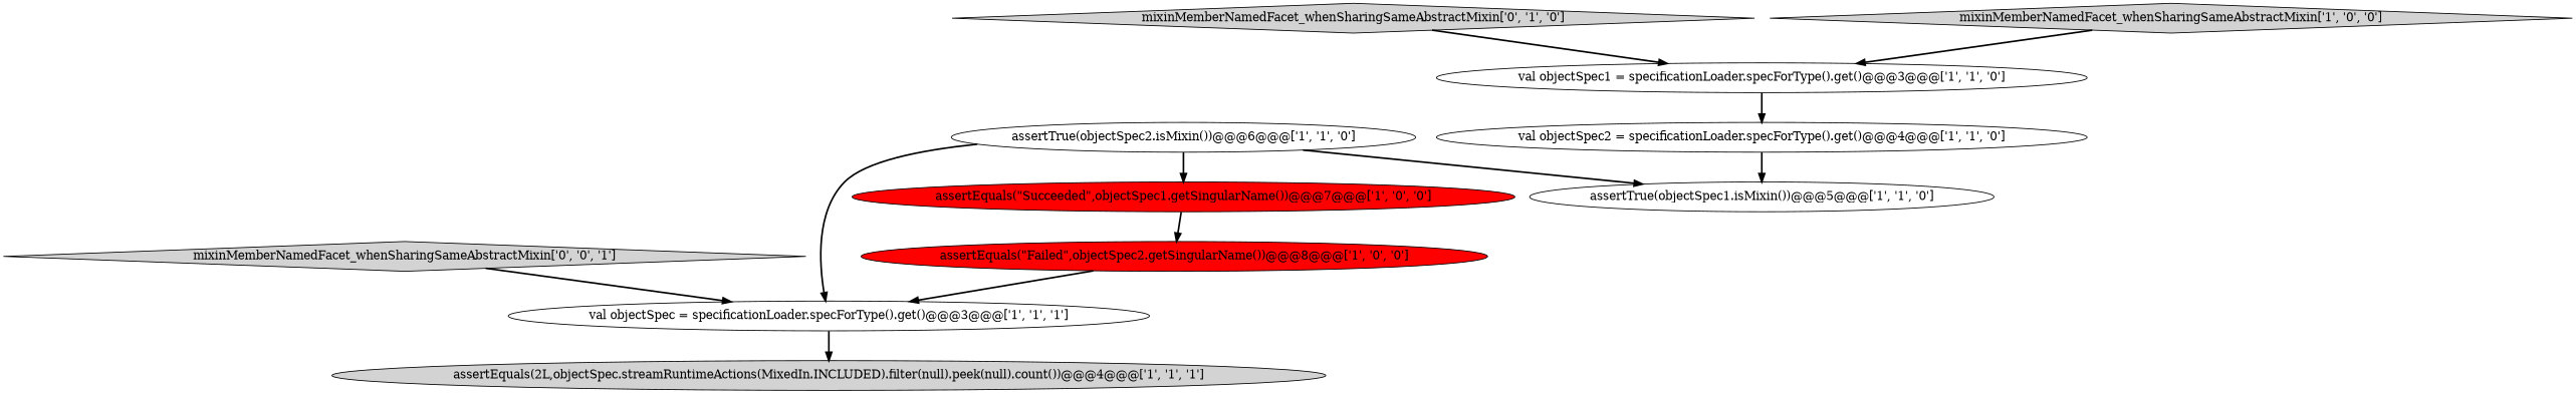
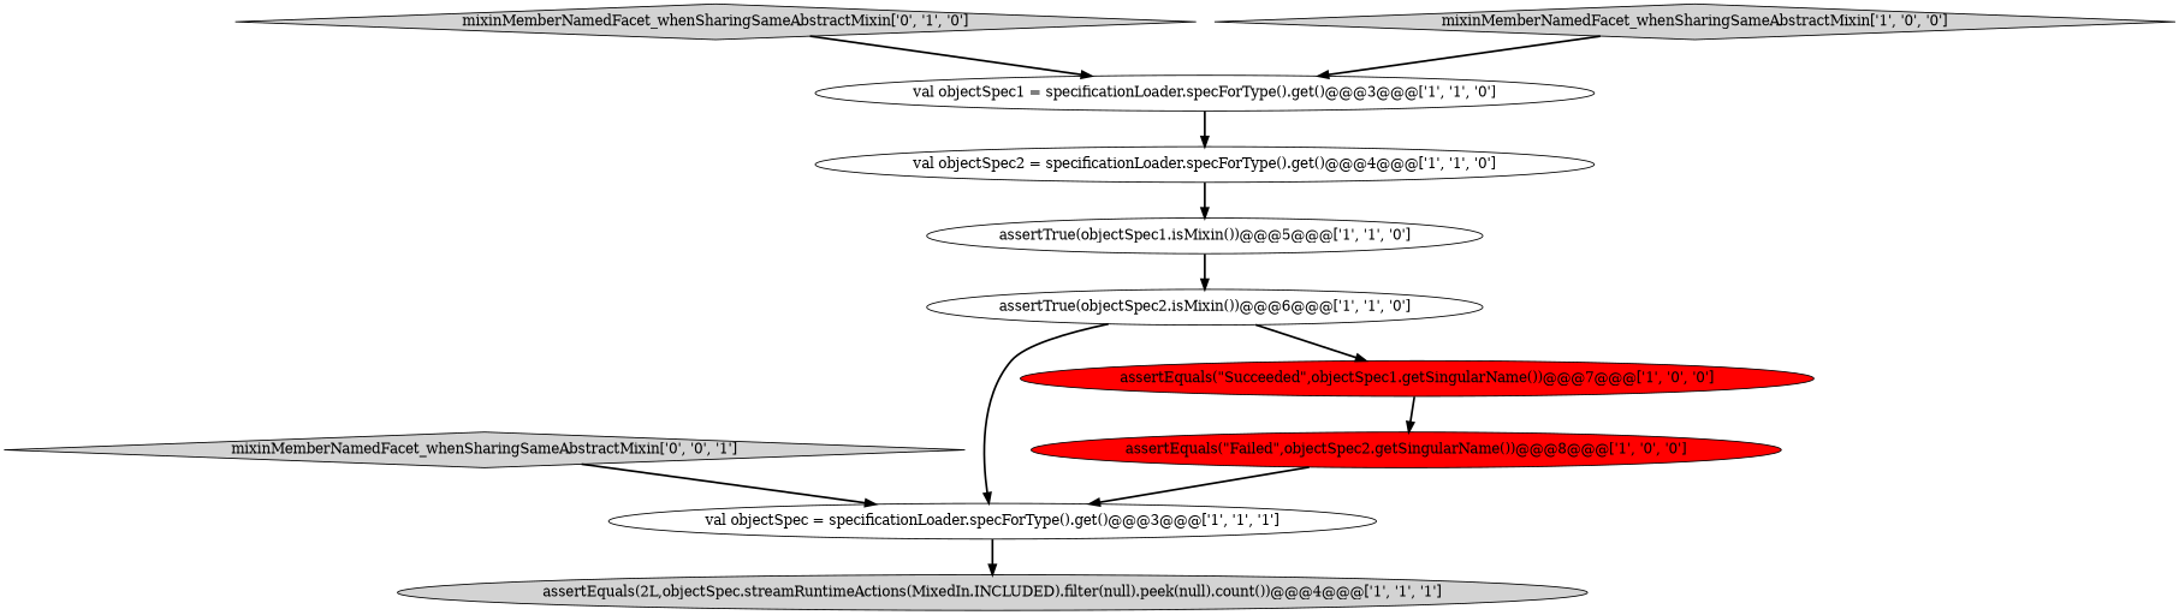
  digraph {
    node [fillcolor=white shape=ellipse style=filled]
    edge [style=bold]
    n1 [fillcolor=lightgray label="mixinMemberNamedFacet_whenSharingSameAbstractMixin['0', '0', '1']" shape=diamond]
    n2 [label="val objectSpec = specificationLoader.specForType().get()@@@3@@@['1', '1', '1']"]
    n3 [fillcolor=lightgray label="assertEquals(2L,objectSpec.streamRuntimeActions(MixedIn.INCLUDED).filter(null).peek(null).count())@@@4@@@['1', '1', '1']"]
    n4 [fillcolor=lightgray label="mixinMemberNamedFacet_whenSharingSameAbstractMixin['0', '1', '0']" shape=diamond]
    n5 [label="val objectSpec1 = specificationLoader.specForType().get()@@@3@@@['1', '1', '0']"]
    n6 [fillcolor=red label="assertEquals(\"Succeeded\",objectSpec1.getSingularName())@@@7@@@['1', '0', '0']"]
    n7 [fillcolor=red label="assertEquals(\"Failed\",objectSpec2.getSingularName())@@@8@@@['1', '0', '0']"]
    n8 [label="assertTrue(objectSpec1.isMixin())@@@5@@@['1', '1', '0']"]
    n9 [label="assertTrue(objectSpec2.isMixin())@@@6@@@['1', '1', '0']"]
    n10 [label="val objectSpec2 = specificationLoader.specForType().get()@@@4@@@['1', '1', '0']"]
    n11 [fillcolor=lightgray label="mixinMemberNamedFacet_whenSharingSameAbstractMixin['1', '0', '0']" shape=diamond]
    n1 -> n2
    n2 -> n3
    n4 -> n5
    n5 -> n10
    n6 -> n7
    n7 -> n2
-   n9 -> n8
+   n8 -> n9
    n9 -> n2
    n9 -> n6
    n10 -> n8
    n11 -> n5
  }
